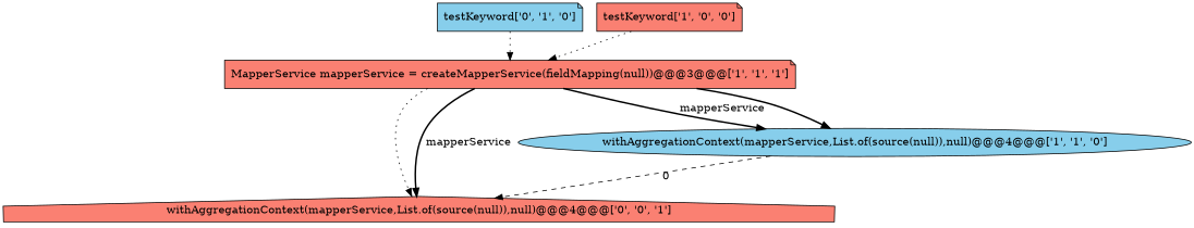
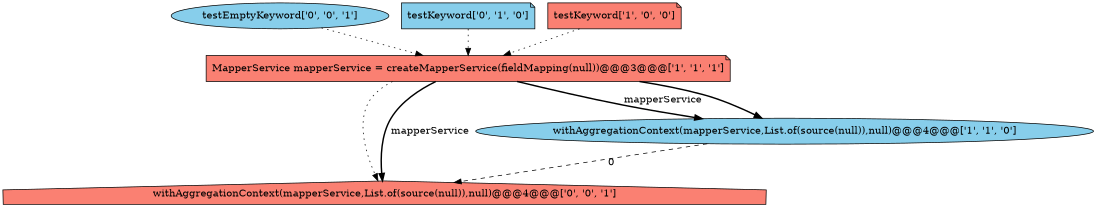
  digraph {
    node [fillcolor=skyblue shape=note style=filled]
    edge [style=dotted]
+   n1 [label="testEmptyKeyword['0', '0', '1']" shape=ellipse]
    n2 [fillcolor=salmon label="MapperService mapperService = createMapperService(fieldMapping(null))@@@3@@@['1', '1', '1']"]
    n3 [label="testKeyword['0', '1', '0']"]
    n4 [fillcolor=salmon label="testKeyword['1', '0', '0']"]
    n5 [fillcolor=salmon label="withAggregationContext(mapperService,List.of(source(null)),null)@@@4@@@['0', '0', '1']" shape=house]
    n6 [label="withAggregationContext(mapperService,List.of(source(null)),null)@@@4@@@['1', '1', '0']" shape=ellipse]
+   n1 -> n2
    n2 -> n5
    n2 -> n5 [label=mapperService style=bold]
    n2 -> n6 [label=mapperService style=bold]
    n2 -> n6 [style=bold]
    n3 -> n2
    n4 -> n2
    n6 -> n5 [label=0 style=dashed]
  }
